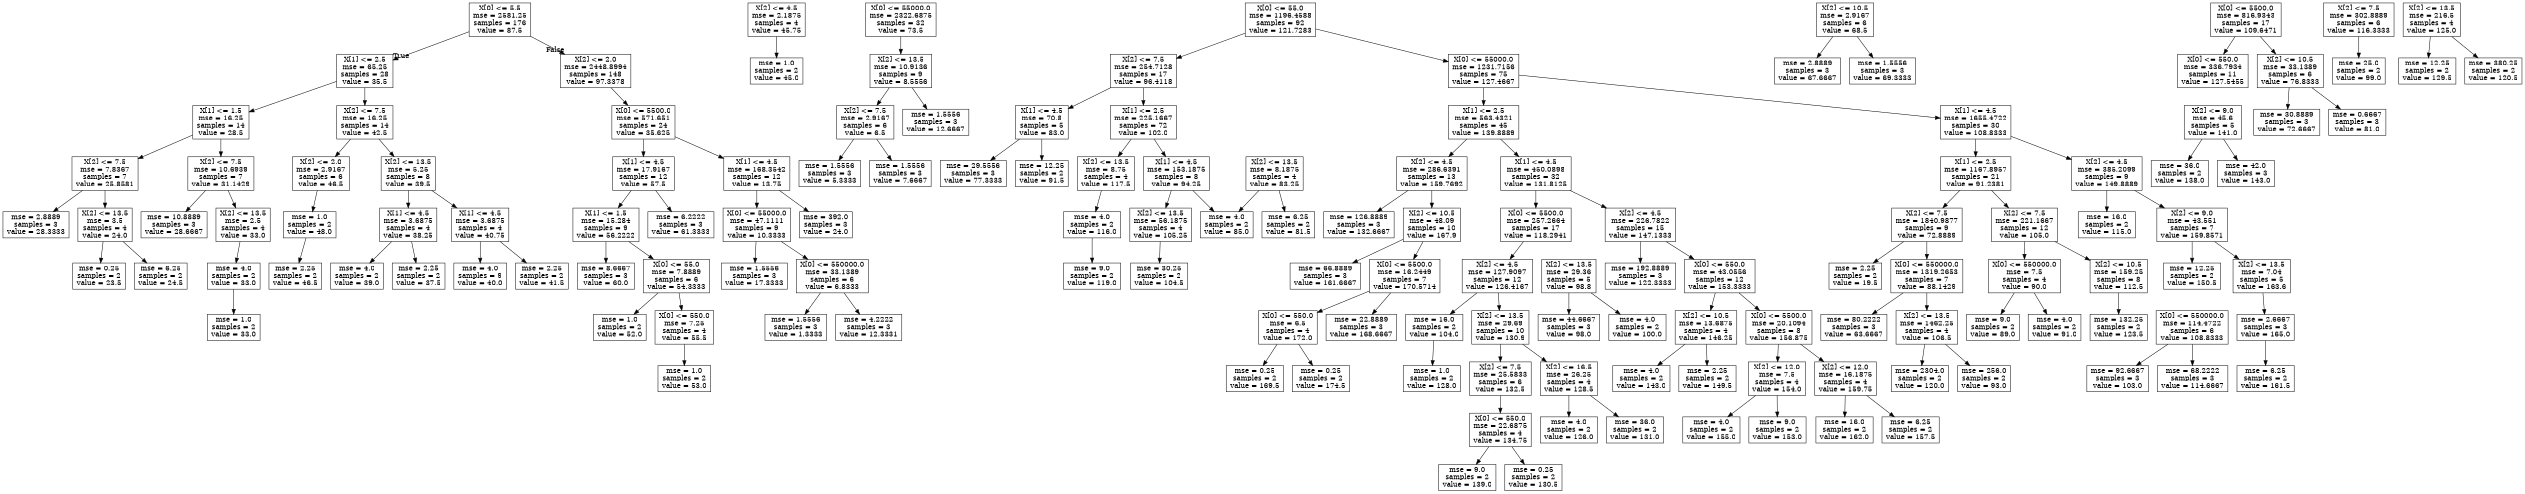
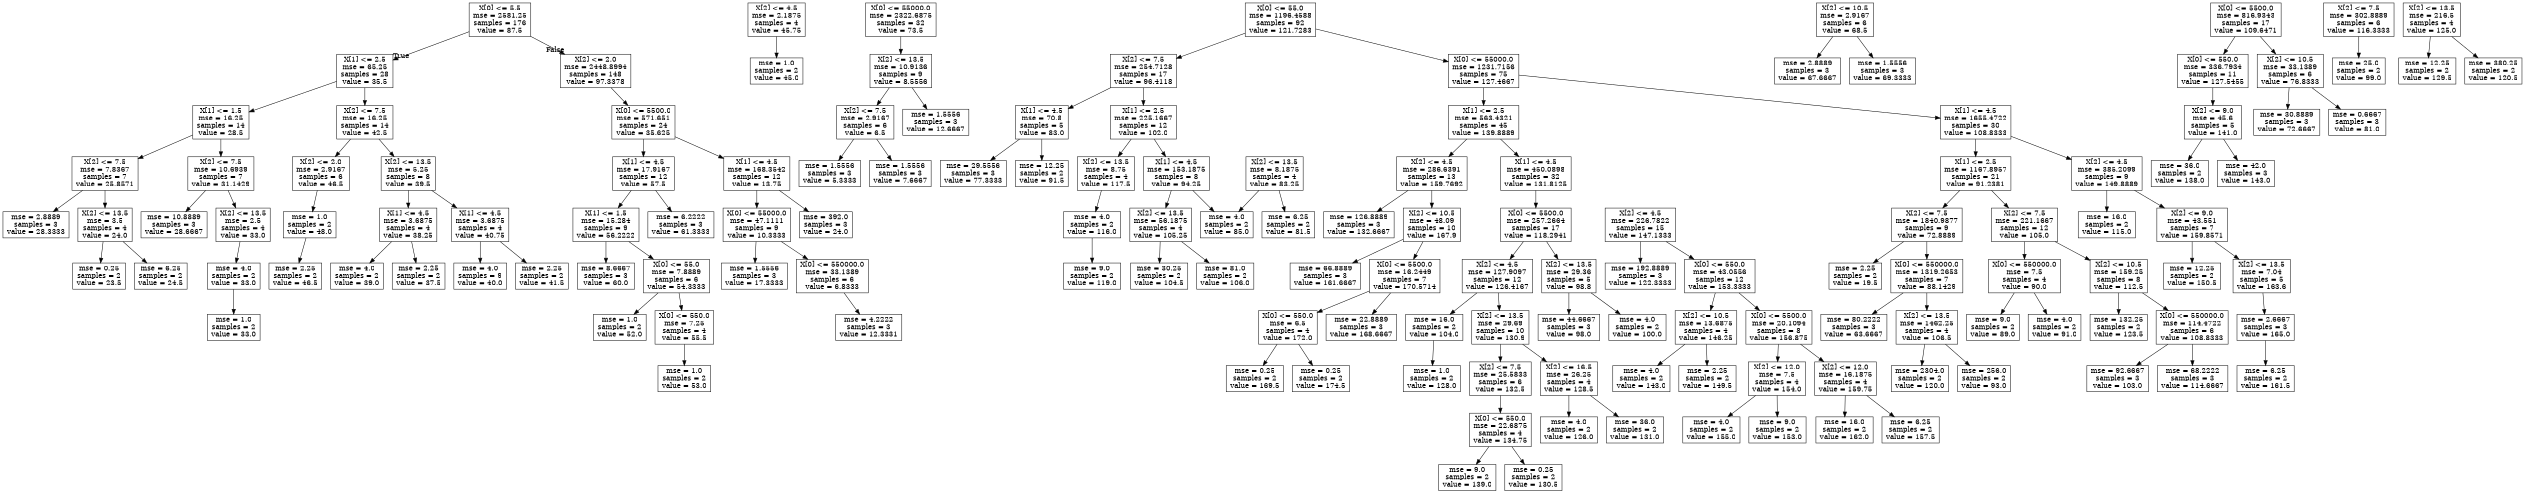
  digraph {
    node [shape=box]
    n1 [label="X[0] <= 5.5\nmse = 2581.25\nsamples = 176\nvalue = 87.5"]
    n2 [label="X[1] <= 2.5\nmse = 65.25\nsamples = 28\nvalue = 35.5"]
    n3 [label="X[2] <= 2.0\nmse = 2448.8994\nsamples = 148\nvalue = 97.3378"]
    n4 [label="X[1] <= 1.5\nmse = 16.25\nsamples = 14\nvalue = 28.5"]
    n5 [label="X[2] <= 7.5\nmse = 16.25\nsamples = 14\nvalue = 42.5"]
    n6 [label="X[0] <= 5500.0\nmse = 571.651\nsamples = 24\nvalue = 35.625"]
-   n7 [label="X[2] <= 7.5\nmse = 7.8367\nsamples = 7\nvalue = 25.8581"]
+   n7 [label="X[2] <= 7.5\nmse = 7.8367\nsamples = 7\nvalue = 25.8571"]
    n8 [label="X[2] <= 7.5\nmse = 10.6939\nsamples = 7\nvalue = 31.1429"]
    n9 [label="X[2] <= 2.0\nmse = 2.9167\nsamples = 6\nvalue = 46.5"]
    n10 [label="X[2] <= 13.5\nmse = 5.25\nsamples = 8\nvalue = 39.5"]
    n11 [label="mse = 2.8889\nsamples = 3\nvalue = 28.3333"]
    n12 [label="X[2] <= 13.5\nmse = 3.5\nsamples = 4\nvalue = 24.0"]
    n13 [label="mse = 10.8889\nsamples = 3\nvalue = 28.6667"]
    n14 [label="X[2] <= 13.5\nmse = 2.5\nsamples = 4\nvalue = 33.0"]
    n15 [label="mse = 0.25\nsamples = 2\nvalue = 23.5"]
    n16 [label="mse = 6.25\nsamples = 2\nvalue = 24.5"]
    n17 [label="mse = 4.0\nsamples = 2\nvalue = 33.0"]
    n18 [label="mse = 1.0\nsamples = 2\nvalue = 33.0"]
    n19 [label="mse = 1.0\nsamples = 2\nvalue = 48.0"]
    n20 [label="X[1] <= 4.5\nmse = 3.6875\nsamples = 4\nvalue = 38.25"]
    n21 [label="X[1] <= 4.5\nmse = 3.6875\nsamples = 4\nvalue = 40.75"]
    n22 [label="mse = 2.25\nsamples = 2\nvalue = 46.5"]
    n23 [label="X[2] <= 4.5\nmse = 2.1875\nsamples = 4\nvalue = 45.75"]
    n24 [label="mse = 1.0\nsamples = 2\nvalue = 45.0"]
    n25 [label="mse = 4.0\nsamples = 2\nvalue = 39.0"]
    n26 [label="mse = 2.25\nsamples = 2\nvalue = 37.5"]
    n27 [label="mse = 4.0\nsamples = 9\nvalue = 40.0"]
    n28 [label="mse = 2.25\nsamples = 2\nvalue = 41.5"]
    n29 [label="X[1] <= 4.5\nmse = 17.9167\nsamples = 12\nvalue = 57.5"]
    n30 [label="X[1] <= 4.5\nmse = 168.3542\nsamples = 12\nvalue = 13.75"]
    n31 [label="X[1] <= 1.5\nmse = 15.284\nsamples = 9\nvalue = 56.2222"]
    n32 [label="mse = 6.2222\nsamples = 3\nvalue = 61.3333"]
    n33 [label="X[0] <= 55000.0\nmse = 47.1111\nsamples = 9\nvalue = 10.3333"]
    n34 [label="mse = 392.0\nsamples = 3\nvalue = 24.0"]
    n35 [label="mse = 8.6667\nsamples = 3\nvalue = 60.0"]
    n36 [label="X[0] <= 55.0\nmse = 7.8889\nsamples = 6\nvalue = 54.3333"]
    n37 [label="mse = 1.0\nsamples = 2\nvalue = 52.0"]
    n38 [label="X[0] <= 550.0\nmse = 7.25\nsamples = 4\nvalue = 55.5"]
    n39 [label="mse = 1.0\nsamples = 2\nvalue = 53.0"]
    n40 [label="mse = 1.5556\nsamples = 3\nvalue = 17.3333"]
    n41 [label="X[0] <= 550000.0\nmse = 33.1389\nsamples = 6\nvalue = 6.8333"]
-   n42 [label="mse = 1.5556\nsamples = 3\nvalue = 1.3333"]
    n43 [label="mse = 4.2222\nsamples = 3\nvalue = 12.3331"]
    n44 [label="X[0] <= 55000.0\nmse = 2322.6875\nsamples = 32\nvalue = 73.5"]
    n45 [label="X[2] <= 13.5\nmse = 10.9136\nsamples = 9\nvalue = 8.5556"]
    n46 [label="X[0] <= 55.0\nmse = 1196.4588\nsamples = 92\nvalue = 121.7283"]
    n47 [label="X[2] <= 7.5\nmse = 254.7128\nsamples = 17\nvalue = 96.4118"]
    n48 [label="X[0] <= 55000.0\nmse = 1231.7156\nsamples = 75\nvalue = 127.4667"]
    n49 [label="X[2] <= 7.5\nmse = 2.9167\nsamples = 6\nvalue = 6.5"]
    n50 [label="mse = 1.5556\nsamples = 3\nvalue = 12.6667"]
    n51 [label="X[2] <= 10.5\nmse = 2.9167\nsamples = 6\nvalue = 68.5"]
    n52 [label="mse = 2.8889\nsamples = 3\nvalue = 67.6667"]
    n53 [label="mse = 1.5556\nsamples = 3\nvalue = 69.3333"]
    n54 [label="X[0] <= 5500.0\nmse = 816.9343\nsamples = 17\nvalue = 109.6471"]
    n55 [label="X[0] <= 550.0\nmse = 336.7934\nsamples = 11\nvalue = 127.5455"]
    n56 [label="X[2] <= 10.5\nmse = 33.1389\nsamples = 6\nvalue = 76.8333"]
    n57 [label="X[2] <= 9.0\nmse = 45.6\nsamples = 5\nvalue = 141.0"]
    n58 [label="mse = 30.8889\nsamples = 3\nvalue = 72.6667"]
    n59 [label="mse = 0.6667\nsamples = 3\nvalue = 81.0"]
    n60 [label="X[2] <= 7.5\nmse = 302.8889\nsamples = 6\nvalue = 116.3333"]
    n61 [label="mse = 25.0\nsamples = 2\nvalue = 99.0"]
    n62 [label="mse = 36.0\nsamples = 2\nvalue = 138.0"]
    n63 [label="mse = 42.0\nsamples = 3\nvalue = 143.0"]
    n64 [label="X[2] <= 13.5\nmse = 216.5\nsamples = 4\nvalue = 125.0"]
    n65 [label="mse = 12.25\nsamples = 2\nvalue = 129.5"]
    n66 [label="mse = 380.25\nsamples = 2\nvalue = 120.5"]
    n67 [label="mse = 1.5556\nsamples = 3\nvalue = 5.3333"]
    n68 [label="mse = 1.5556\nsamples = 3\nvalue = 7.6667"]
    n69 [label="X[1] <= 4.5\nmse = 70.8\nsamples = 5\nvalue = 83.0"]
-   n70 [label="X[1] <= 2.5\nmse = 225.1667\nsamples = 72\nvalue = 102.0"]
+   n70 [label="X[1] <= 2.5\nmse = 225.1667\nsamples = 12\nvalue = 102.0"]
    n71 [label="X[1] <= 2.5\nmse = 563.4321\nsamples = 45\nvalue = 139.8889"]
    n72 [label="X[1] <= 4.5\nmse = 1655.4722\nsamples = 30\nvalue = 108.8333"]
    n73 [label="mse = 29.5556\nsamples = 3\nvalue = 77.3333"]
    n74 [label="mse = 12.25\nsamples = 2\nvalue = 91.5"]
    n75 [label="X[2] <= 13.5\nmse = 8.75\nsamples = 4\nvalue = 117.5"]
    n76 [label="X[1] <= 4.5\nmse = 153.1875\nsamples = 8\nvalue = 94.25"]
    n77 [label="mse = 4.0\nsamples = 2\nvalue = 116.0"]
    n78 [label="X[2] <= 13.5\nmse = 56.1875\nsamples = 4\nvalue = 105.25"]
    n79 [label="mse = 4.0\nsamples = 2\nvalue = 85.0"]
    n80 [label="mse = 9.0\nsamples = 2\nvalue = 119.0"]
    n81 [label="X[2] <= 13.5\nmse = 8.1875\nsamples = 4\nvalue = 83.25"]
    n82 [label="mse = 6.25\nsamples = 2\nvalue = 81.5"]
    n83 [label="mse = 30.25\nsamples = 2\nvalue = 104.5"]
+   n84 [label="mse = 81.0\nsamples = 2\nvalue = 106.0"]
    n85 [label="X[2] <= 4.5\nmse = 286.6391\nsamples = 13\nvalue = 159.7692"]
    n86 [label="X[1] <= 4.5\nmse = 450.0898\nsamples = 32\nvalue = 131.8125"]
    n87 [label="X[1] <= 2.5\nmse = 1167.8957\nsamples = 21\nvalue = 91.2381"]
    n88 [label="X[2] <= 4.5\nmse = 385.2099\nsamples = 9\nvalue = 149.8889"]
    n89 [label="mse = 126.8889\nsamples = 3\nvalue = 132.6667"]
    n90 [label="X[2] <= 10.5\nmse = 48.09\nsamples = 10\nvalue = 167.9"]
    n91 [label="X[0] <= 5500.0\nmse = 257.2664\nsamples = 17\nvalue = 118.2941"]
    n92 [label="X[2] <= 4.5\nmse = 226.7822\nsamples = 15\nvalue = 147.1333"]
    n93 [label="mse = 66.8889\nsamples = 3\nvalue = 161.6667"]
    n94 [label="X[0] <= 5500.0\nmse = 16.2449\nsamples = 7\nvalue = 170.5714"]
    n95 [label="X[0] <= 550.0\nmse = 6.5\nsamples = 4\nvalue = 172.0"]
    n96 [label="mse = 22.8889\nsamples = 3\nvalue = 168.6667"]
    n97 [label="mse = 0.25\nsamples = 2\nvalue = 169.5"]
    n98 [label="mse = 0.25\nsamples = 2\nvalue = 174.5"]
    n99 [label="X[2] <= 4.5\nmse = 127.9097\nsamples = 12\nvalue = 126.4167"]
    n100 [label="X[2] <= 13.5\nmse = 29.36\nsamples = 5\nvalue = 98.8"]
    n101 [label="mse = 192.8889\nsamples = 3\nvalue = 122.3333"]
    n102 [label="X[0] <= 550.0\nmse = 43.0556\nsamples = 12\nvalue = 153.3333"]
    n103 [label="mse = 16.0\nsamples = 2\nvalue = 104.0"]
    n104 [label="X[2] <= 13.5\nmse = 29.69\nsamples = 10\nvalue = 130.9"]
    n105 [label="mse = 44.6667\nsamples = 3\nvalue = 98.0"]
    n106 [label="mse = 4.0\nsamples = 2\nvalue = 100.0"]
    n107 [label="mse = 1.0\nsamples = 2\nvalue = 128.0"]
    n108 [label="X[2] <= 7.5\nmse = 25.5833\nsamples = 6\nvalue = 132.5"]
    n109 [label="X[2] <= 16.5\nmse = 26.25\nsamples = 4\nvalue = 128.5"]
    n110 [label="X[0] <= 550.0\nmse = 22.6875\nsamples = 4\nvalue = 134.75"]
    n111 [label="mse = 4.0\nsamples = 2\nvalue = 126.0"]
    n112 [label="mse = 36.0\nsamples = 2\nvalue = 131.0"]
    n113 [label="mse = 9.0\nsamples = 2\nvalue = 139.0"]
    n114 [label="mse = 0.25\nsamples = 2\nvalue = 130.5"]
    n115 [label="X[2] <= 10.5\nmse = 13.6875\nsamples = 4\nvalue = 146.25"]
    n116 [label="X[0] <= 5500.0\nmse = 20.1094\nsamples = 8\nvalue = 156.875"]
    n117 [label="mse = 4.0\nsamples = 2\nvalue = 143.0"]
    n118 [label="mse = 2.25\nsamples = 2\nvalue = 149.5"]
    n119 [label="X[2] <= 12.0\nmse = 7.5\nsamples = 4\nvalue = 154.0"]
    n120 [label="X[2] <= 12.0\nmse = 16.1875\nsamples = 4\nvalue = 159.75"]
    n121 [label="mse = 4.0\nsamples = 2\nvalue = 155.0"]
    n122 [label="mse = 9.0\nsamples = 2\nvalue = 153.0"]
    n123 [label="mse = 16.0\nsamples = 2\nvalue = 162.0"]
    n124 [label="mse = 6.25\nsamples = 2\nvalue = 157.5"]
    n125 [label="X[2] <= 7.5\nmse = 1840.9877\nsamples = 9\nvalue = 72.8889"]
    n126 [label="X[2] <= 7.5\nmse = 221.1667\nsamples = 12\nvalue = 105.0"]
    n127 [label="mse = 16.0\nsamples = 2\nvalue = 115.0"]
    n128 [label="X[2] <= 9.0\nmse = 43.551\nsamples = 7\nvalue = 159.8571"]
    n129 [label="mse = 2.25\nsamples = 2\nvalue = 19.5"]
    n130 [label="X[0] <= 550000.0\nmse = 1319.2653\nsamples = 7\nvalue = 88.1429"]
    n131 [label="X[0] <= 550000.0\nmse = 7.5\nsamples = 4\nvalue = 90.0"]
    n132 [label="X[2] <= 10.5\nmse = 159.25\nsamples = 8\nvalue = 112.5"]
    n133 [label="mse = 80.2222\nsamples = 3\nvalue = 63.6667"]
    n134 [label="X[2] <= 13.5\nmse = 1462.25\nsamples = 4\nvalue = 106.5"]
    n135 [label="mse = 2304.0\nsamples = 2\nvalue = 120.0"]
    n136 [label="mse = 256.0\nsamples = 2\nvalue = 93.0"]
    n137 [label="mse = 9.0\nsamples = 2\nvalue = 89.0"]
    n138 [label="mse = 4.0\nsamples = 2\nvalue = 91.0"]
    n139 [label="mse = 132.25\nsamples = 2\nvalue = 123.5"]
    n140 [label="X[0] <= 550000.0\nmse = 114.4722\nsamples = 6\nvalue = 108.8333"]
    n141 [label="mse = 92.6667\nsamples = 3\nvalue = 103.0"]
    n142 [label="mse = 68.2222\nsamples = 3\nvalue = 114.6667"]
    n143 [label="mse = 12.25\nsamples = 2\nvalue = 150.5"]
    n144 [label="X[2] <= 13.5\nmse = 7.04\nsamples = 5\nvalue = 163.6"]
    n145 [label="mse = 2.6667\nsamples = 3\nvalue = 165.0"]
    n146 [label="mse = 6.25\nsamples = 2\nvalue = 161.5"]
    n1 -> n2 [headlabel=True labelangle=45 labeldistance=2.5]
    n1 -> n3 [headlabel=False labelangle=-45 labeldistance=2.5]
    n2 -> n4
    n2 -> n5
    n3 -> n6
    n4 -> n7
    n4 -> n8
    n5 -> n9
    n5 -> n10
    n6 -> n29
    n6 -> n30
    n7 -> n11
    n7 -> n12
    n8 -> n13
    n8 -> n14
    n9 -> n19
    n10 -> n20
    n10 -> n21
    n12 -> n15
    n12 -> n16
    n14 -> n17
    n17 -> n18
    n19 -> n22
    n20 -> n25
    n20 -> n26
    n21 -> n27
    n21 -> n28
    n23 -> n24
    n29 -> n31
    n29 -> n32
    n30 -> n33
    n30 -> n34
    n31 -> n35
    n31 -> n36
    n33 -> n40
    n33 -> n41
    n36 -> n37
    n36 -> n38
    n38 -> n39
-   n41 -> n42
    n41 -> n43
    n44 -> n45
    n45 -> n49
    n45 -> n50
    n46 -> n47
    n46 -> n48
    n47 -> n69
    n47 -> n70
    n48 -> n71
    n48 -> n72
    n49 -> n67
    n49 -> n68
    n51 -> n52
    n51 -> n53
    n54 -> n55
    n54 -> n56
+   n55 -> n57
    n56 -> n58
    n56 -> n59
    n57 -> n62
    n57 -> n63
    n60 -> n61
    n64 -> n65
    n64 -> n66
    n69 -> n73
    n69 -> n74
    n70 -> n75
    n70 -> n76
    n71 -> n85
    n71 -> n86
    n72 -> n87
    n72 -> n88
    n75 -> n77
    n76 -> n78
    n76 -> n79
    n77 -> n80
    n78 -> n83
+   n78 -> n84
    n81 -> n79
    n81 -> n82
    n85 -> n89
    n85 -> n90
    n86 -> n91
-   n86 -> n92
    n87 -> n125
    n87 -> n126
    n88 -> n127
    n88 -> n128
    n90 -> n93
    n90 -> n94
    n91 -> n99
+   n91 -> n100
    n92 -> n101
    n92 -> n102
    n94 -> n95
    n94 -> n96
    n95 -> n97
    n95 -> n98
    n99 -> n103
    n99 -> n104
    n100 -> n105
    n100 -> n106
    n102 -> n115
    n102 -> n116
    n103 -> n107
    n104 -> n108
    n104 -> n109
    n108 -> n110
    n109 -> n111
    n109 -> n112
    n110 -> n113
    n110 -> n114
    n115 -> n117
    n115 -> n118
    n116 -> n119
    n116 -> n120
    n119 -> n121
    n119 -> n122
    n120 -> n123
    n120 -> n124
    n125 -> n129
    n125 -> n130
    n126 -> n131
    n126 -> n132
    n128 -> n143
    n128 -> n144
    n130 -> n133
    n130 -> n134
    n131 -> n137
    n131 -> n138
    n132 -> n139
+   n132 -> n140
    n134 -> n135
    n134 -> n136
    n140 -> n141
    n140 -> n142
    n144 -> n145
    n145 -> n146
  }
